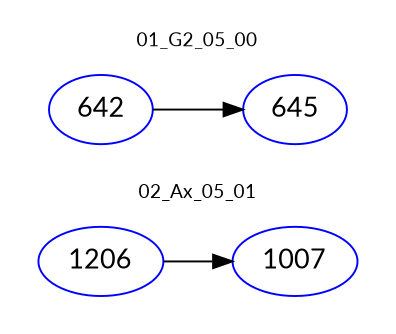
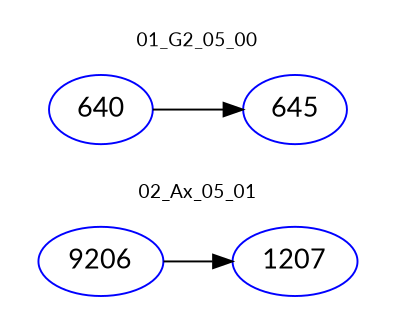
  digraph {
    fontname=Lato
    rankdir=LR
    node [color=blue fontname=Lato]
    edge [color=black fontname=Lato]
-   n1 [label=1206]
-   n2 [label=1007]
-   n3 [label=642]
+   n1 [label=9206]
+   n2 [label=1207]
+   n3 [label=640]
    n4 [label=645]
    subgraph cluster_1 {
      color=white
      fontsize=10
      label="02_Ax_05_01"
      n1
      n2
    }
    subgraph cluster_2 {
      color=white
      fontsize=10
      label="01_G2_05_00"
      n3
      n4
    }
    n1 -> n2
    n3 -> n4
  }
